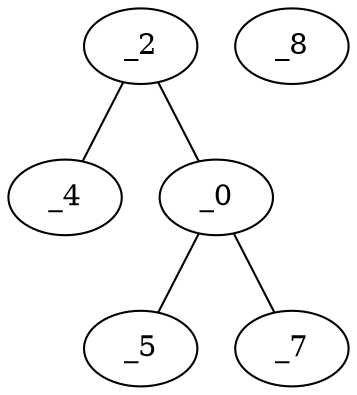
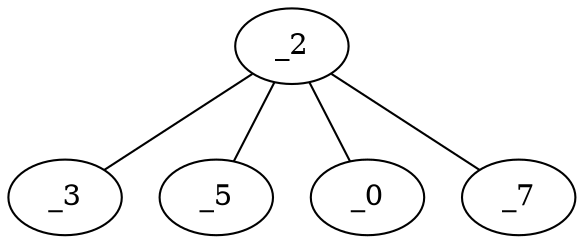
  graph {
    node [charge=0 chem=4 symbol="N  " x=4.866 y=-0.5]
    edge [valence=1]
    _2 [charge=3 chem=11 symbol="Co " y=0]
-   _4 [x=4]
+   _4 [x=4 label=_3]
    _5 [x=5.7321]
    n4 [label=_0 y=1]
    _7 [y=-1]
-   _8 [charge=-1 chem=10 symbol="Br " x=4 y=0.5]
    _2 -- _4
-   n4 -- _5
+   _2 -- _5
    _2 -- n4
-   n4 -- _7
+   _2 -- _7
  }
